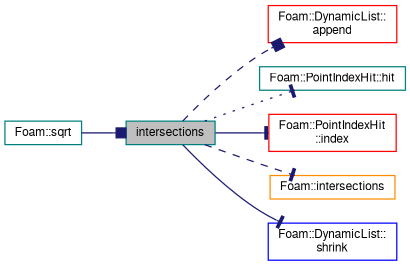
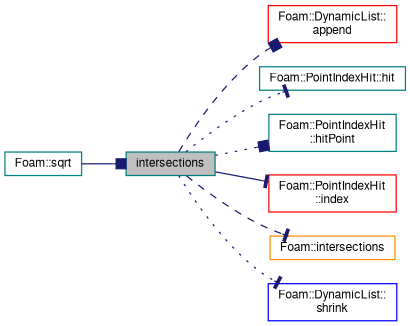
  digraph {
    rankdir=LR
    node [color=teal fontname=FreeSans fontsize=10 shape=record]
    edge [arrowhead=tee color=midnightblue fontname=FreeSans fontsize=10 labelfontname=FreeSans labelfontsize=10 style=dotted]
    n1 [fillcolor=grey75 fontcolor=black height=0.2 label=intersections style=filled width=0.4]
    n2 [color=red height=0.2 label="Foam::DynamicList::\lappend" width=0.4]
    n3 [height=0.2 label="Foam::PointIndexHit::hit" width=0.4]
+   n4 [height=0.2 label="Foam::PointIndexHit\l::hitPoint" width=0.4]
    n5 [color=red height=0.2 label="Foam::PointIndexHit\l::index" width=0.4]
    n6 [color=darkorange height=0.2 label="Foam::intersections" width=0.4]
    n7 [color=blue height=0.2 label="Foam::DynamicList::\lshrink" width=0.4]
    n8 [height=0.2 label="Foam::sqrt" width=0.4]
    n1 -> n2 [arrowhead=box style=dashed]
    n1 -> n3
+   n1 -> n4 [arrowhead=box]
    n1 -> n5 [style=solid]
    n1 -> n6 [style=dashed]
-   n1 -> n7 [style=solid]
+   n1 -> n7
    n8 -> n1 [arrowhead=box style=solid]
  }
